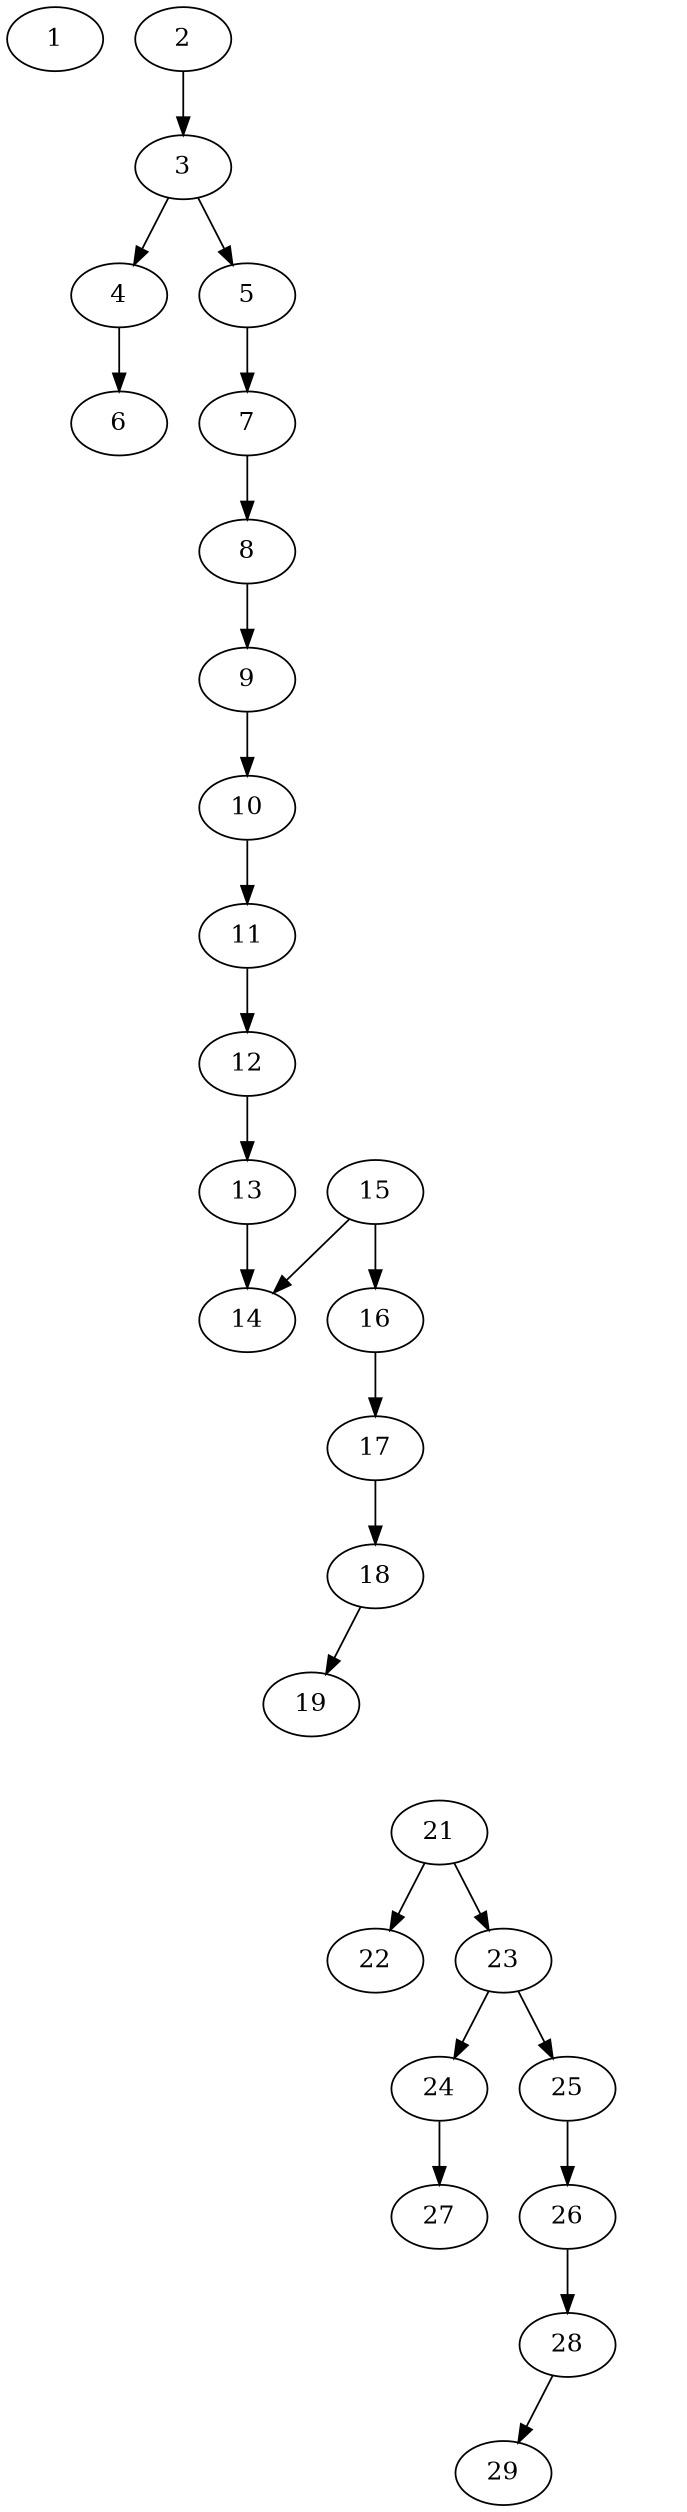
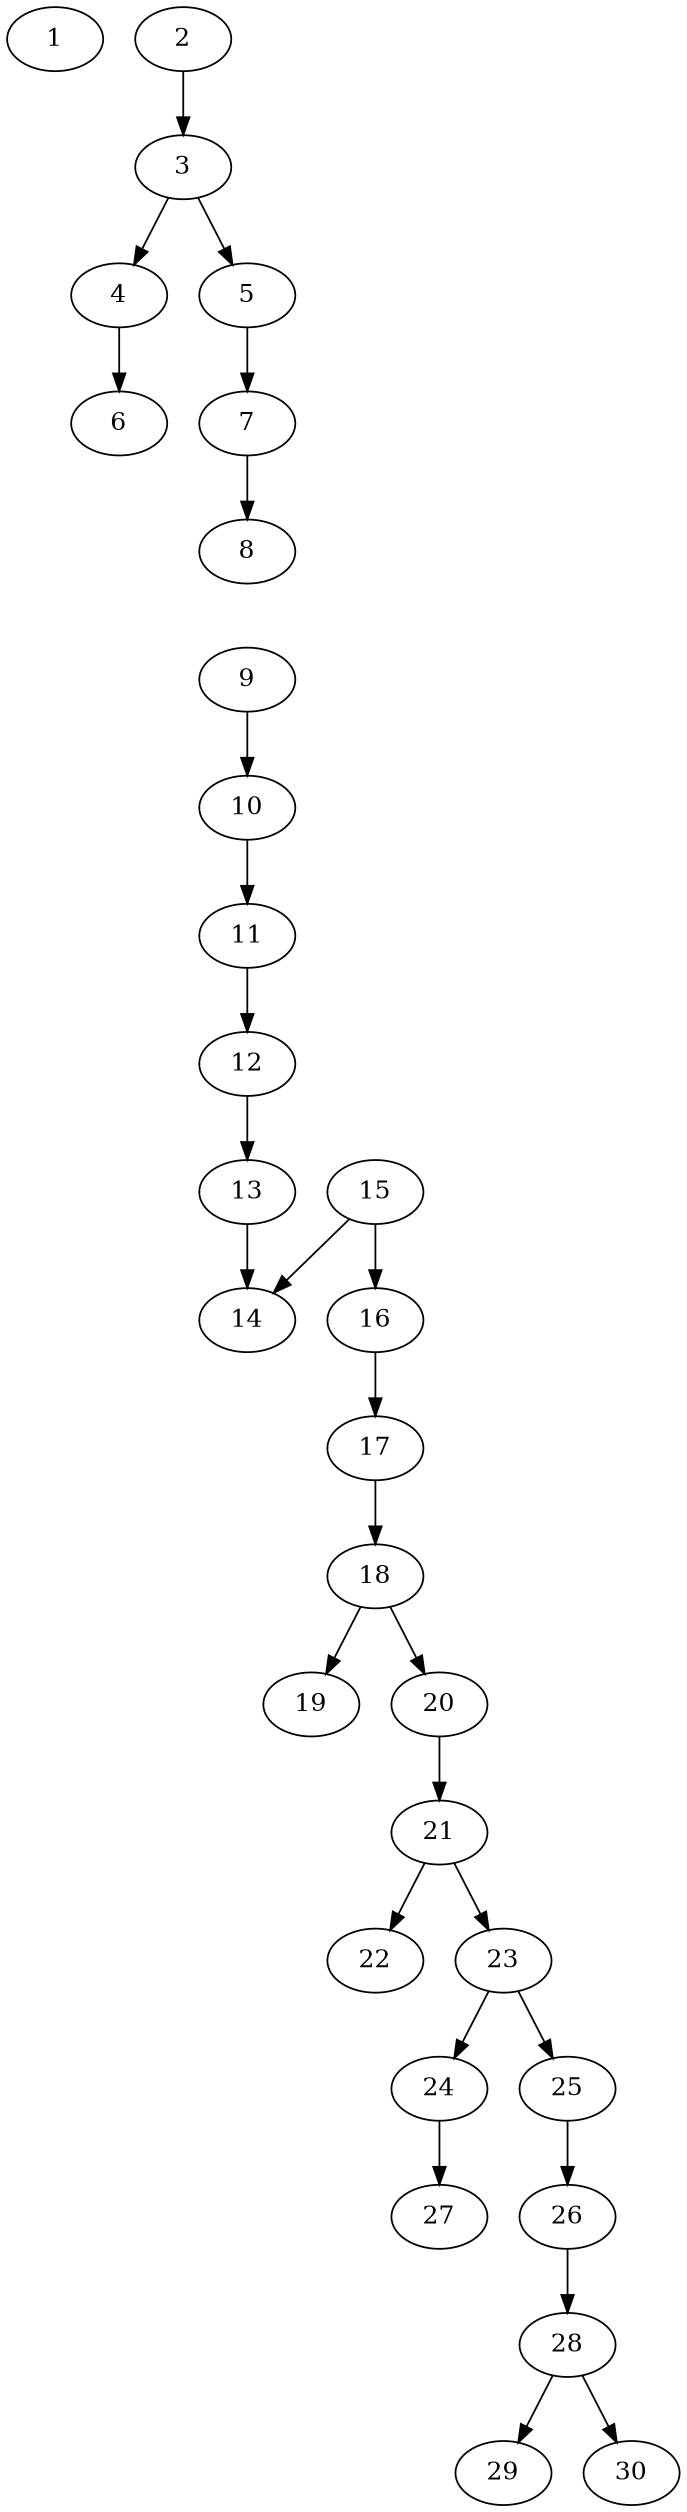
  digraph {
    node [alpha=0.10]
    1 [expect_size=12295168]
    2 [alpha=0.16 expect_size=30907392]
    3 [alpha=0.12 expect_size=15662080]
    4 [alpha=0.05 expect_size=47669248]
    5 [alpha=0.05 expect_size=30240768]
    6 [alpha=0.08 expect_size=39982080]
    7 [alpha=0.14 expect_size=47104000]
    8 [alpha=0.00 expect_size=18343936]
    9 [alpha=0.15 expect_size=10955776]
    10 [alpha=0.02 expect_size=42928128]
    11 [alpha=0.12 expect_size=33306624]
    12 [alpha=0.05 expect_size=10408960]
    13 [alpha=0.11 expect_size=48671744]
    14 [alpha=0.00 expect_size=30725120]
    15 [expect_size=42124288]
    16 [alpha=0.05 expect_size=7008256]
    17 [alpha=0.08 expect_size=25289728]
    18 [expect_size=12048384]
    19 [alpha=0.14 expect_size=12686336]
+   20 [alpha=0.17 expect_size=47188992]
    21 [alpha=0.03 expect_size=5282816]
    22 [alpha=0.20 expect_size=33020928]
    23 [alpha=0.01 expect_size=44087296]
    24 [alpha=0.00 expect_size=22099968]
    25 [expect_size=22286336]
    27 [alpha=0.17 expect_size=10125312]
    26 [alpha=0.14 expect_size=44980224]
    28 [alpha=0.04 expect_size=28040192]
    29 [alpha=0.15 expect_size=52303872]
+   30 [alpha=0.01 expect_size=38344704]
    2 -> 3
    3 -> 4
    3 -> 5
    4 -> 6
    5 -> 7
    7 -> 8
-   8 -> 9
    9 -> 10
    10 -> 11
    11 -> 12
    12 -> 13
    13 -> 14
    15 -> 14
    15 -> 16
    16 -> 17
    17 -> 18
    18 -> 19
+   18 -> 20
+   20 -> 21
    21 -> 22
    21 -> 23
    23 -> 24
    23 -> 25
    24 -> 27
    25 -> 26
    26 -> 28
    28 -> 29
+   28 -> 30
  }
